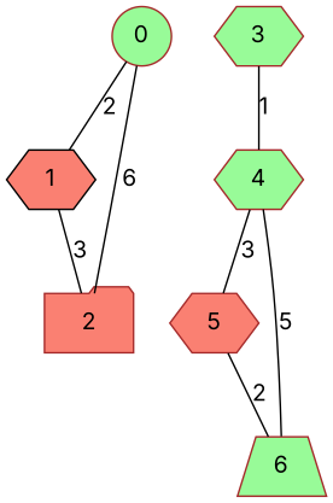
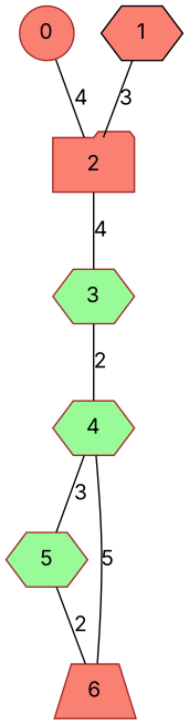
  graph {
    fontname=Inter
    node [color=brown fillcolor=palegreen fontname=Inter shape=hexagon style=filled weight=1]
    edge [fontname=Inter]
-   0 [shape=circle]
+   0 [fillcolor=salmon shape=circle]
    1 [color=black fillcolor=salmon]
    2 [fillcolor=salmon shape=folder]
    3
    4
-   5 [fillcolor=salmon]
-   6 [shape=trapezium]
-   0 -- 1 [label=2]
-   0 -- 2 [label=6]
+   5
+   6 [fillcolor=salmon shape=trapezium]
+   0 -- 2 [label=4]
    1 -- 2 [label=3]
-   3 -- 4 [label=1]
+   2 -- 3 [label=4]
+   3 -- 4 [label=2]
    4 -- 5 [label=3]
    4 -- 6 [label=5]
    5 -- 6 [label=2]
  }
